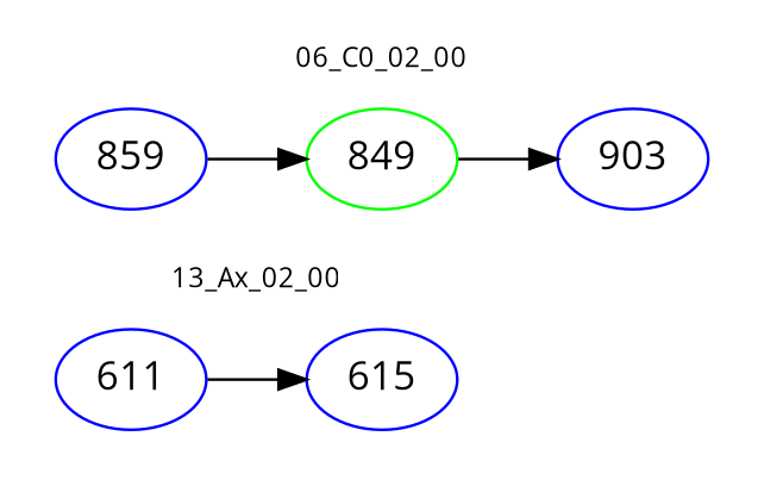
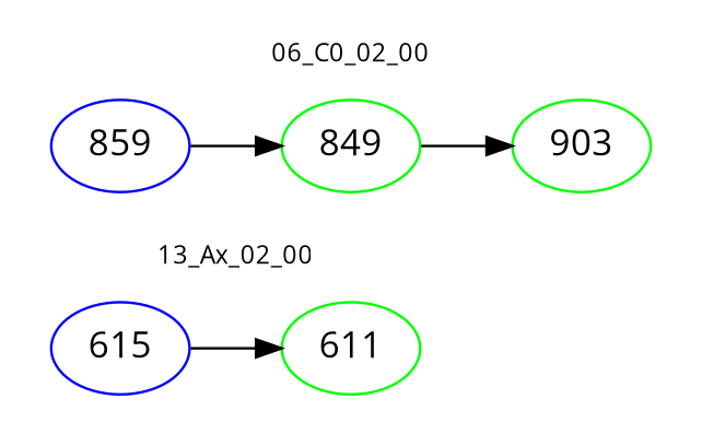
  digraph {
    fontname="Open Sans"
    rankdir=LR
    node [color=green fontname="Open Sans"]
    edge [color=black fontname="Open Sans"]
    n1 [color=blue label=615]
-   n2 [color=blue label=611]
+   n2 [label=611]
    n3 [color=blue label=859]
    n4 [label=849]
-   n5 [color=blue label=903]
+   n5 [label=903]
    subgraph cluster_1 {
      color=white
      fontsize=10
      label="13_Ax_02_00"
      n1
      n2
    }
    subgraph cluster_2 {
      color=white
      fontsize=10
      label="06_C0_02_00"
      n3
      n4
      n5
    }
-   n2 -> n1
+   n1 -> n2
    n3 -> n4
    n4 -> n5
  }
